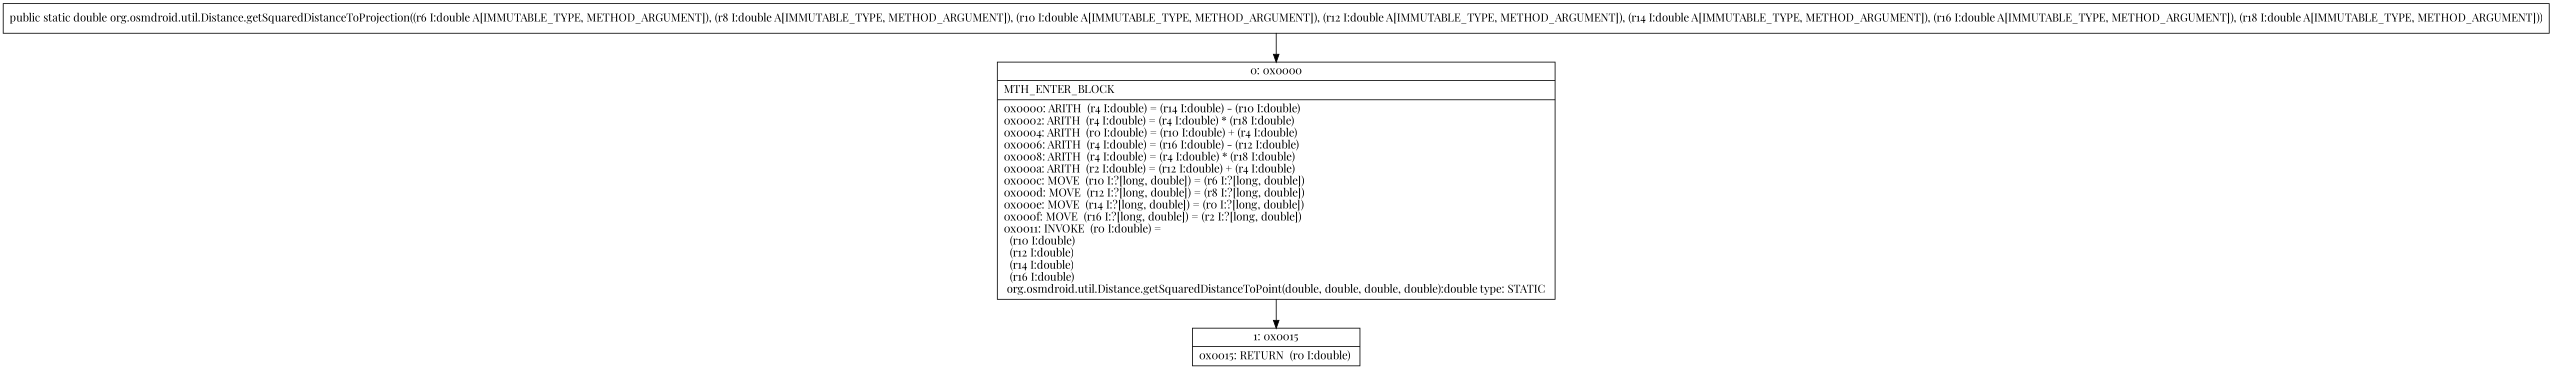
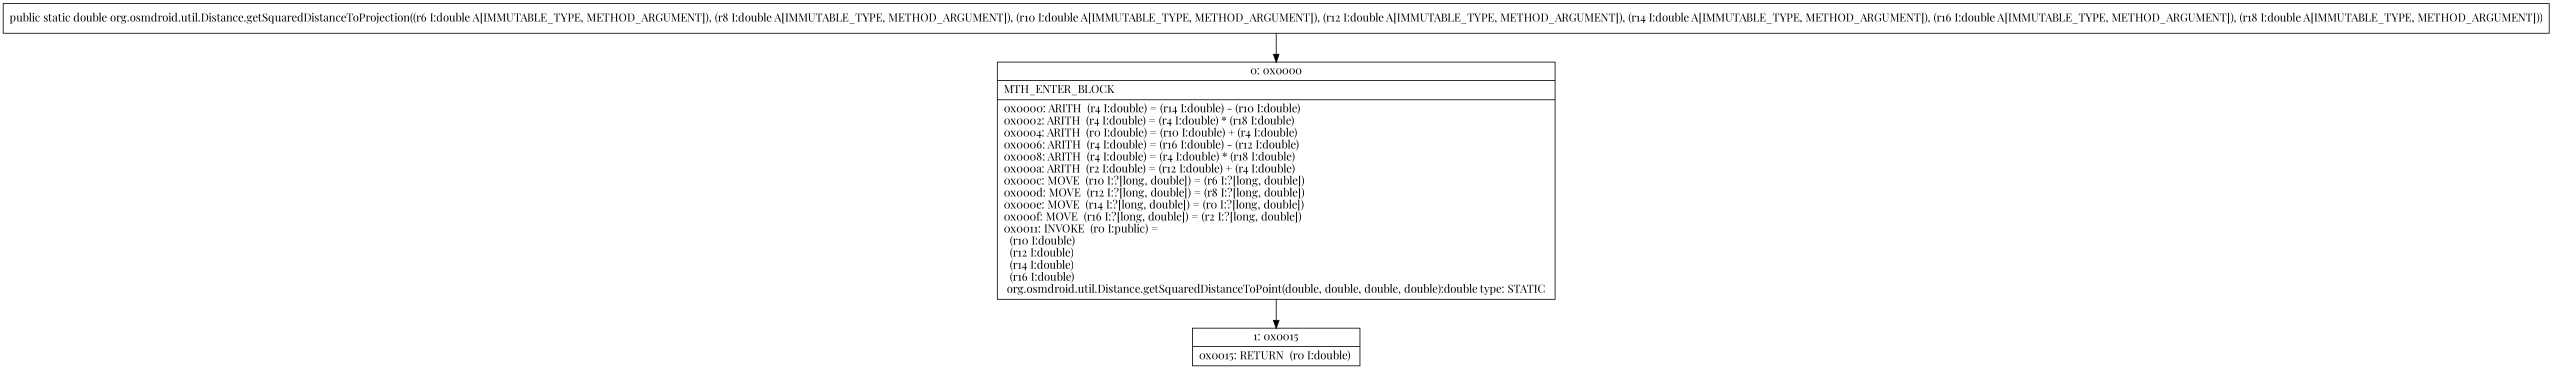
  digraph {
    fontname="Playfair Display"
    node [shape=record fontname="Playfair Display"]
    edge [fontname="Playfair Display"]
-   n1 [label="{0\:\ 0x0000|MTH_ENTER_BLOCK\l|0x0000: ARITH  (r4 I:double) = (r14 I:double) \- (r10 I:double) \l0x0002: ARITH  (r4 I:double) = (r4 I:double) * (r18 I:double) \l0x0004: ARITH  (r0 I:double) = (r10 I:double) + (r4 I:double) \l0x0006: ARITH  (r4 I:double) = (r16 I:double) \- (r12 I:double) \l0x0008: ARITH  (r4 I:double) = (r4 I:double) * (r18 I:double) \l0x000a: ARITH  (r2 I:double) = (r12 I:double) + (r4 I:double) \l0x000c: MOVE  (r10 I:?[long, double]) = (r6 I:?[long, double]) \l0x000d: MOVE  (r12 I:?[long, double]) = (r8 I:?[long, double]) \l0x000e: MOVE  (r14 I:?[long, double]) = (r0 I:?[long, double]) \l0x000f: MOVE  (r16 I:?[long, double]) = (r2 I:?[long, double]) \l0x0011: INVOKE  (r0 I:double) = \l  (r10 I:double)\l  (r12 I:double)\l  (r14 I:double)\l  (r16 I:double)\l org.osmdroid.util.Distance.getSquaredDistanceToPoint(double, double, double, double):double type: STATIC \l}"]
+   n1 [label="{0\:\ 0x0000|MTH_ENTER_BLOCK\l|0x0000: ARITH  (r4 I:double) = (r14 I:double) \- (r10 I:double) \l0x0002: ARITH  (r4 I:double) = (r4 I:double) * (r18 I:double) \l0x0004: ARITH  (r0 I:double) = (r10 I:double) + (r4 I:double) \l0x0006: ARITH  (r4 I:double) = (r16 I:double) \- (r12 I:double) \l0x0008: ARITH  (r4 I:double) = (r4 I:double) * (r18 I:double) \l0x000a: ARITH  (r2 I:double) = (r12 I:double) + (r4 I:double) \l0x000c: MOVE  (r10 I:?[long, double]) = (r6 I:?[long, double]) \l0x000d: MOVE  (r12 I:?[long, double]) = (r8 I:?[long, double]) \l0x000e: MOVE  (r14 I:?[long, double]) = (r0 I:?[long, double]) \l0x000f: MOVE  (r16 I:?[long, double]) = (r2 I:?[long, double]) \l0x0011: INVOKE  (r0 I:public) = \l  (r10 I:double)\l  (r12 I:double)\l  (r14 I:double)\l  (r16 I:double)\l org.osmdroid.util.Distance.getSquaredDistanceToPoint(double, double, double, double):double type: STATIC \l}"]
    n2 [label="{1\:\ 0x0015|0x0015: RETURN  (r0 I:double) \l}"]
    n3 [label="{public static double org.osmdroid.util.Distance.getSquaredDistanceToProjection((r6 I:double A[IMMUTABLE_TYPE, METHOD_ARGUMENT]), (r8 I:double A[IMMUTABLE_TYPE, METHOD_ARGUMENT]), (r10 I:double A[IMMUTABLE_TYPE, METHOD_ARGUMENT]), (r12 I:double A[IMMUTABLE_TYPE, METHOD_ARGUMENT]), (r14 I:double A[IMMUTABLE_TYPE, METHOD_ARGUMENT]), (r16 I:double A[IMMUTABLE_TYPE, METHOD_ARGUMENT]), (r18 I:double A[IMMUTABLE_TYPE, METHOD_ARGUMENT])) }"]
    n1 -> n2
    n3 -> n1
  }
